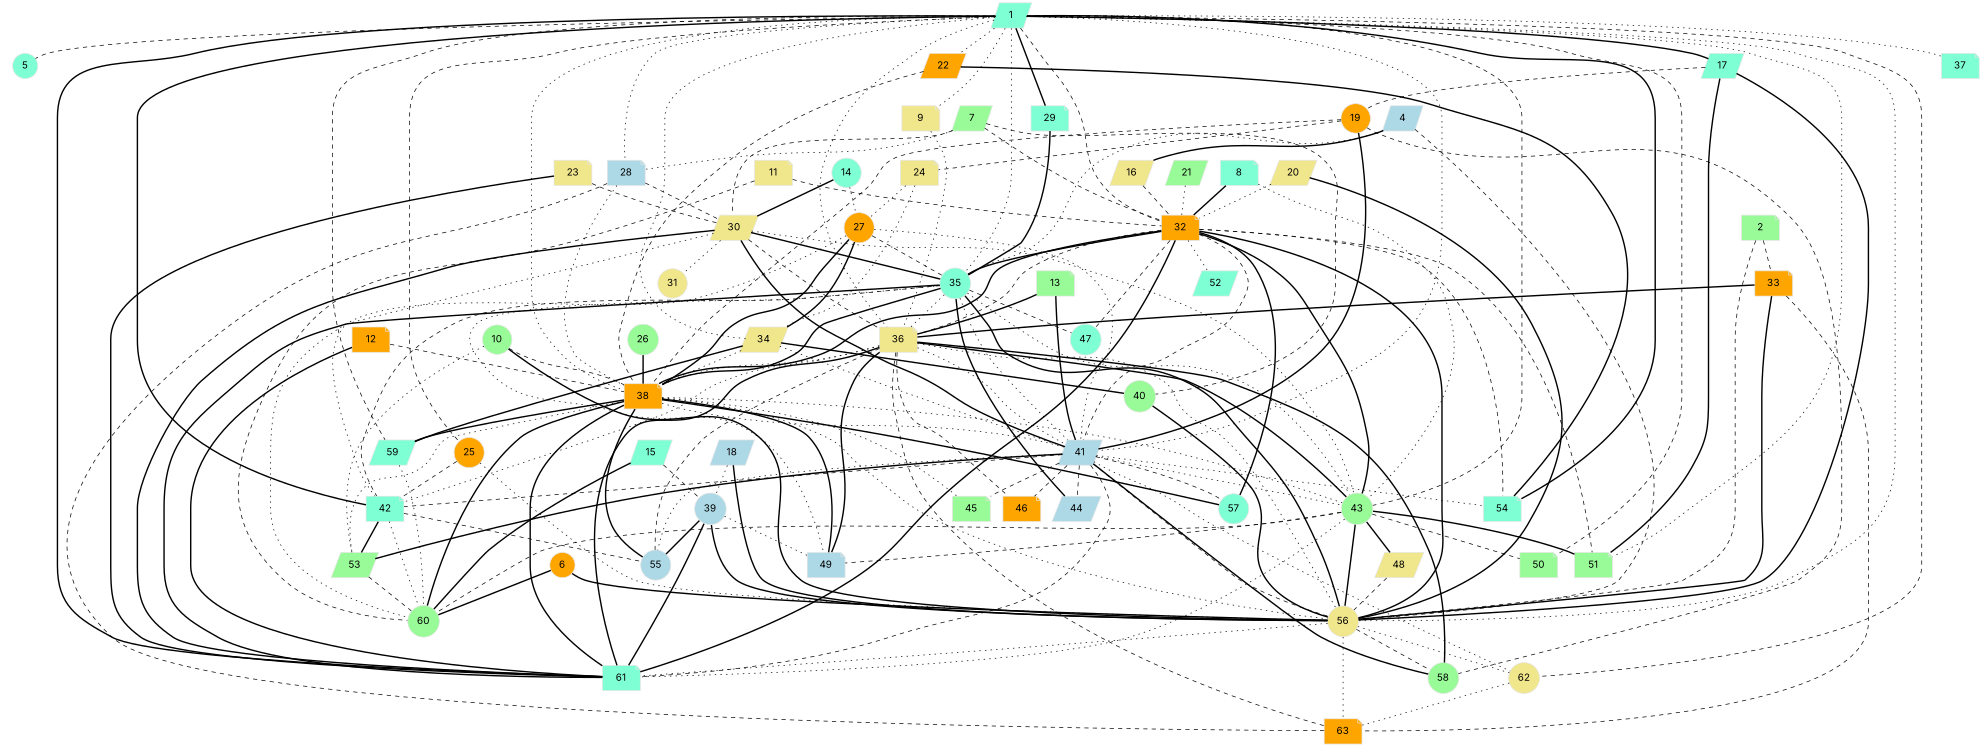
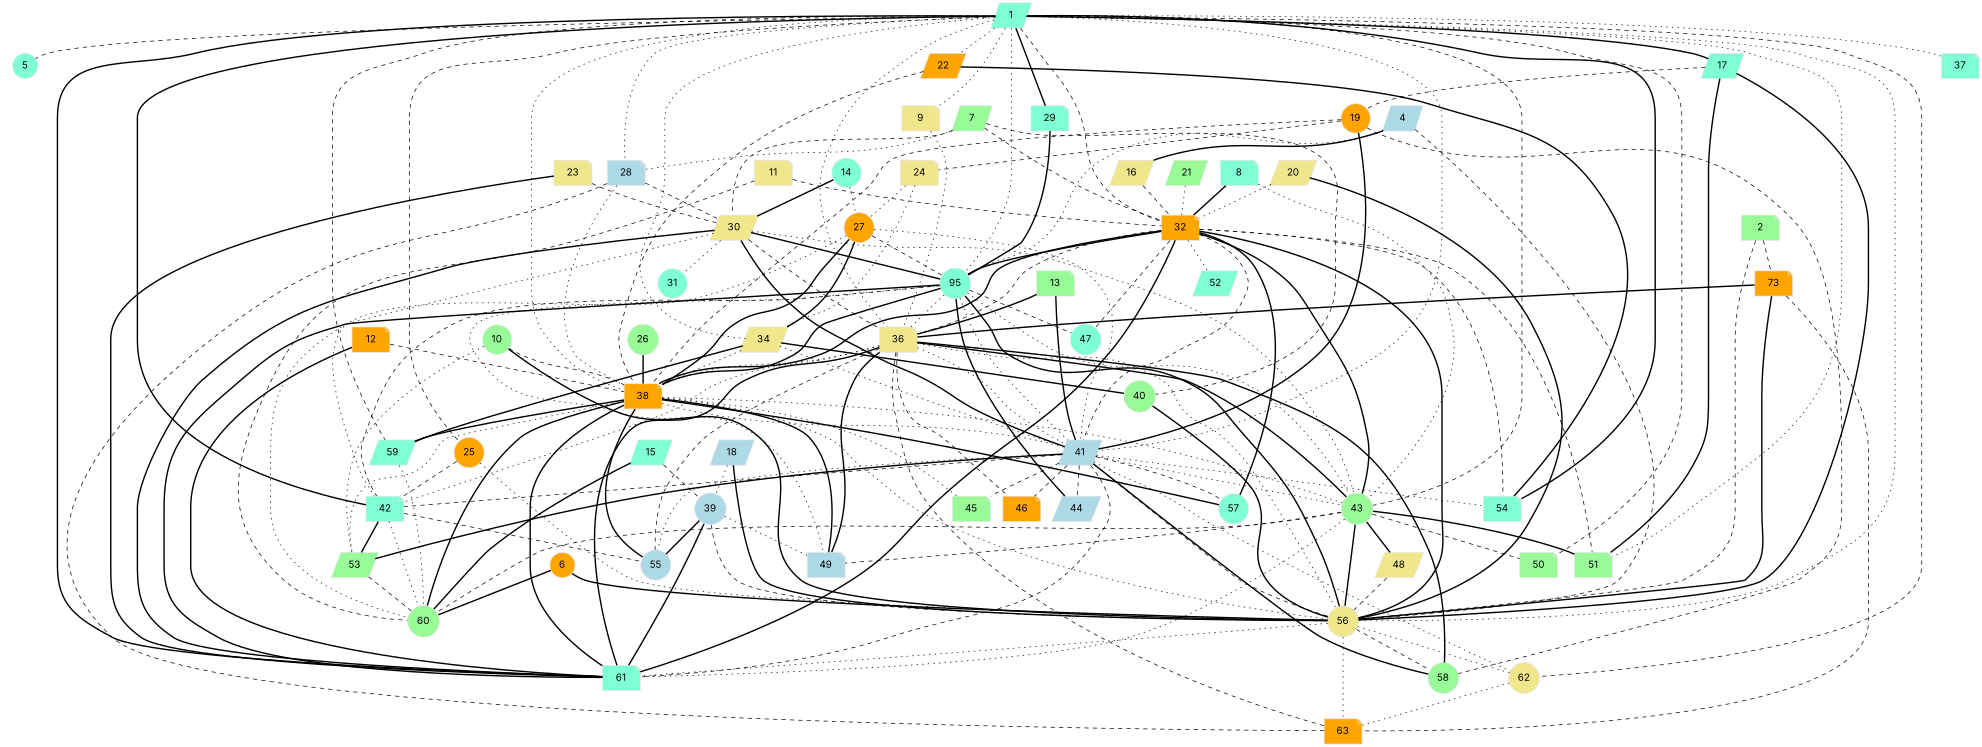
  graph {
    fontname=Inter
    node [color=gray90 fillcolor=aquamarine fontname=Inter shape=note style=filled]
    edge [fontname=Inter style=bold weight=1.0]
    1 [shape=parallelogram]
    5 [shape=circle]
    9 [fillcolor=khaki]
    17 [shape=parallelogram]
    22 [fillcolor=orange shape=parallelogram]
    25 [fillcolor=orange shape=circle]
    28 [fillcolor=lightblue]
    29
    32 [fillcolor=orange]
    34 [fillcolor=khaki shape=parallelogram]
-   35 [shape=circle]
+   35 [shape=circle label=95]
    36 [fillcolor=khaki]
    37
    38 [fillcolor=orange]
    41 [fillcolor=lightblue shape=parallelogram]
    42
    43 [fillcolor=palegreen shape=circle]
    50 [fillcolor=palegreen]
    51 [fillcolor=palegreen]
    54
    56 [fillcolor=khaki shape=circle]
    59 [shape=parallelogram]
    61
    62 [fillcolor=khaki shape=circle]
    19 [fillcolor=orange shape=circle]
    30 [fillcolor=khaki shape=parallelogram]
    63 [fillcolor=orange]
    47 [shape=circle]
    52 [shape=parallelogram]
    57 [shape=circle]
    40 [fillcolor=palegreen shape=circle]
    44 [fillcolor=lightblue shape=parallelogram]
    49 [fillcolor=lightblue]
    58 [fillcolor=palegreen shape=circle]
    46 [fillcolor=orange]
    55 [fillcolor=lightblue shape=circle]
    60 [fillcolor=palegreen shape=circle]
    53 [fillcolor=palegreen shape=parallelogram]
    45 [fillcolor=palegreen]
    48 [fillcolor=khaki shape=parallelogram]
    2 [fillcolor=palegreen]
-   33 [fillcolor=orange]
+   33 [fillcolor=orange label=73]
    4 [fillcolor=lightblue shape=parallelogram]
    16 [fillcolor=khaki shape=parallelogram]
    6 [fillcolor=orange shape=circle]
    7 [fillcolor=palegreen shape=parallelogram]
-   31 [fillcolor=khaki shape=circle]
+   31 [shape=circle]
    8
    10 [fillcolor=palegreen shape=circle]
    11 [fillcolor=khaki]
    12 [fillcolor=orange]
    13 [fillcolor=palegreen]
    14 [shape=circle]
    27 [fillcolor=orange shape=circle]
    15 [shape=parallelogram]
    39 [fillcolor=lightblue shape=circle]
    24 [fillcolor=khaki]
    18 [fillcolor=lightblue shape=parallelogram]
    20 [fillcolor=khaki shape=parallelogram]
    21 [fillcolor=palegreen shape=parallelogram]
    23 [fillcolor=khaki]
    26 [fillcolor=palegreen shape=circle]
    1 -- 5 [style=dashed]
    1 -- 9 [style=dotted]
    1 -- 17
    1 -- 22 [style=dotted weight=2.0]
    1 -- 25 [style=dashed]
    1 -- 28 [style=dotted]
    1 -- 29
    1 -- 32 [style=dashed weight=2.0]
    1 -- 34 [style=dotted]
    1 -- 35 [style=dotted weight=3.0]
    1 -- 36 [style=dotted weight=3.0]
    1 -- 37 [style=dotted weight=2.0]
    1 -- 38 [style=dotted weight=4.0]
    1 -- 41 [style=dotted weight=2.0]
    1 -- 42
    1 -- 43 [style=dashed weight=2.0]
    1 -- 50 [style=dashed]
    1 -- 51 [style=dotted]
    1 -- 54
    1 -- 56 [style=dotted weight=2.0]
    1 -- 59 [style=dashed]
    1 -- 61 [weight=2.0]
    1 -- 62 [style=dashed]
    9 -- 36 [style=dotted]
    17 -- 51
    17 -- 56
    17 -- 19 [style=dashed]
    22 -- 38 [style=dashed]
    22 -- 54
    25 -- 42 [style=dashed]
    25 -- 56 [style=dotted]
    28 -- 38 [style=dotted]
    28 -- 30 [style=dashed]
    28 -- 63 [style=dashed]
    29 -- 35
    32 -- 35 [weight=2.0]
    32 -- 36 [style=dashed]
    32 -- 38
    32 -- 41 [style=dashed]
    32 -- 43
    32 -- 51 [style=dashed]
    32 -- 54 [style=dashed]
    32 -- 56 [weight=2.0]
    32 -- 61
    32 -- 47 [style=dashed]
    32 -- 52 [style=dotted]
    32 -- 57
    34 -- 38 [style=dotted weight=2.0]
    34 -- 41 [style=dotted weight=2.0]
    34 -- 59
    34 -- 40
    35 -- 36 [style=dotted]
    35 -- 38
    35 -- 41 [style=dotted]
    35 -- 42 [style=dashed weight=2.0]
    35 -- 43 [style=dotted]
    35 -- 56 [weight=2.0]
    35 -- 61
    35 -- 47 [style=dashed]
    35 -- 44
    35 -- 49 [style=dotted]
    36 -- 38 [style=dotted]
    36 -- 41 [style=dotted]
    36 -- 42 [style=dotted]
    36 -- 43
    36 -- 56 [style=dotted]
    36 -- 61
    36 -- 63 [style=dashed]
    36 -- 49
    36 -- 58
    36 -- 46 [style=dashed]
    36 -- 55 [style=dashed]
    38 -- 41 [style=dotted]
    38 -- 43 [style=dotted weight=3.0]
    38 -- 56 [style=dotted]
    38 -- 59
    38 -- 61
    38 -- 57
    38 -- 49
    38 -- 55
    38 -- 60
    38 -- 53 [style=dotted]
    38 -- 45 [style=dotted]
    41 -- 42 [style=dashed]
    41 -- 43 [style=dotted]
    41 -- 54 [style=dotted]
    41 -- 56 [style=dashed]
    41 -- 61 [style=dashed weight=2.0]
    41 -- 62 [style=dotted]
    41 -- 57 [style=dashed weight=2.0]
    41 -- 44 [style=dashed]
    41 -- 58
    41 -- 46 [style=dashed]
    41 -- 55 [style=dotted]
    41 -- 53
    41 -- 45 [style=dashed]
    42 -- 55 [style=dashed]
    42 -- 60 [style=dotted]
    42 -- 53
    43 -- 50 [style=dashed]
    43 -- 51 [weight=2.0]
    43 -- 56
    43 -- 61 [style=dotted]
    43 -- 49 [style=dashed]
    43 -- 60 [style=dashed]
    43 -- 48
    56 -- 61 [style=dotted weight=2.0]
    56 -- 62 [style=dotted]
    56 -- 63 [style=dotted]
    56 -- 58 [style=dashed]
    59 -- 60 [style=dotted]
    62 -- 63 [style=dotted]
    19 -- 38 [style=dashed]
    19 -- 41
    19 -- 58 [style=dashed]
    19 -- 24 [style=dashed]
    30 -- 35
    30 -- 36 [style=dashed weight=2.0]
    30 -- 41
    30 -- 42 [style=dotted]
    30 -- 43 [style=dotted]
    30 -- 61
    30 -- 31 [style=dotted]
    40 -- 56 [weight=2.0]
    53 -- 60 [style=dashed]
    48 -- 56 [style=dashed]
    2 -- 56 [style=dashed]
    2 -- 33 [style=dashed]
    33 -- 36
    33 -- 56
    33 -- 63 [style=dashed]
    4 -- 35 [style=dotted]
    4 -- 56 [style=dashed weight=2.0]
    4 -- 16
    16 -- 32 [style=dashed]
    6 -- 56
    6 -- 60
    7 -- 28 [style=dotted]
    7 -- 32 [style=dashed]
    7 -- 30 [style=dashed]
    7 -- 40 [style=dashed]
    8 -- 32
    8 -- 43 [style=dotted]
    10 -- 38 [style=dashed]
    10 -- 56
    10 -- 53 [style=dotted]
    11 -- 32 [style=dashed]
    11 -- 60 [style=dashed]
    12 -- 38 [style=dashed]
    12 -- 61
    13 -- 36
    13 -- 41
    14 -- 30
    14 -- 27 [style=dotted]
    27 -- 34
    27 -- 35 [style=dashed]
    27 -- 38
    27 -- 41 [style=dotted weight=2.0]
    27 -- 60 [style=dotted]
    15 -- 60
    15 -- 39 [style=dashed]
-   39 -- 56
+   39 -- 56 [style=dashed]
    39 -- 61
    39 -- 49 [style=dotted]
    39 -- 55
    24 -- 34 [style=dotted]
    24 -- 27 [style=dotted]
    18 -- 56
    18 -- 39 [style=dotted]
    20 -- 32 [style=dotted]
    20 -- 56
    21 -- 32 [style=dotted]
    23 -- 61
    23 -- 30 [style=dashed]
    26 -- 38
  }
